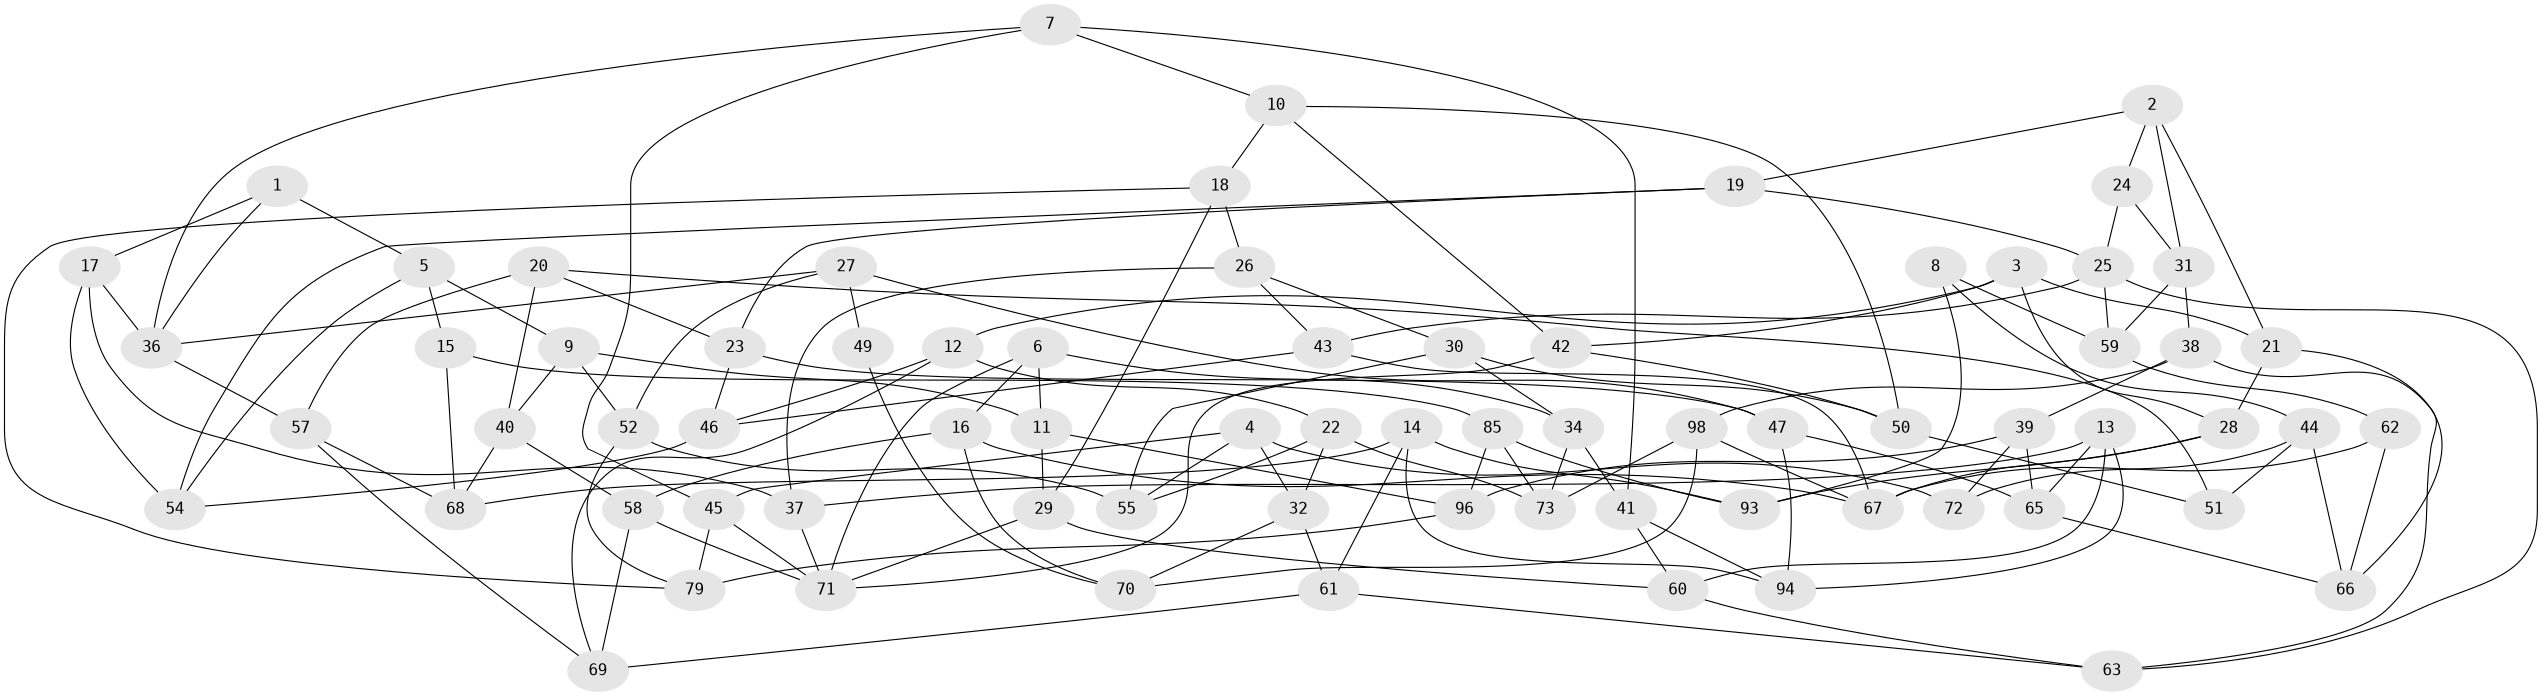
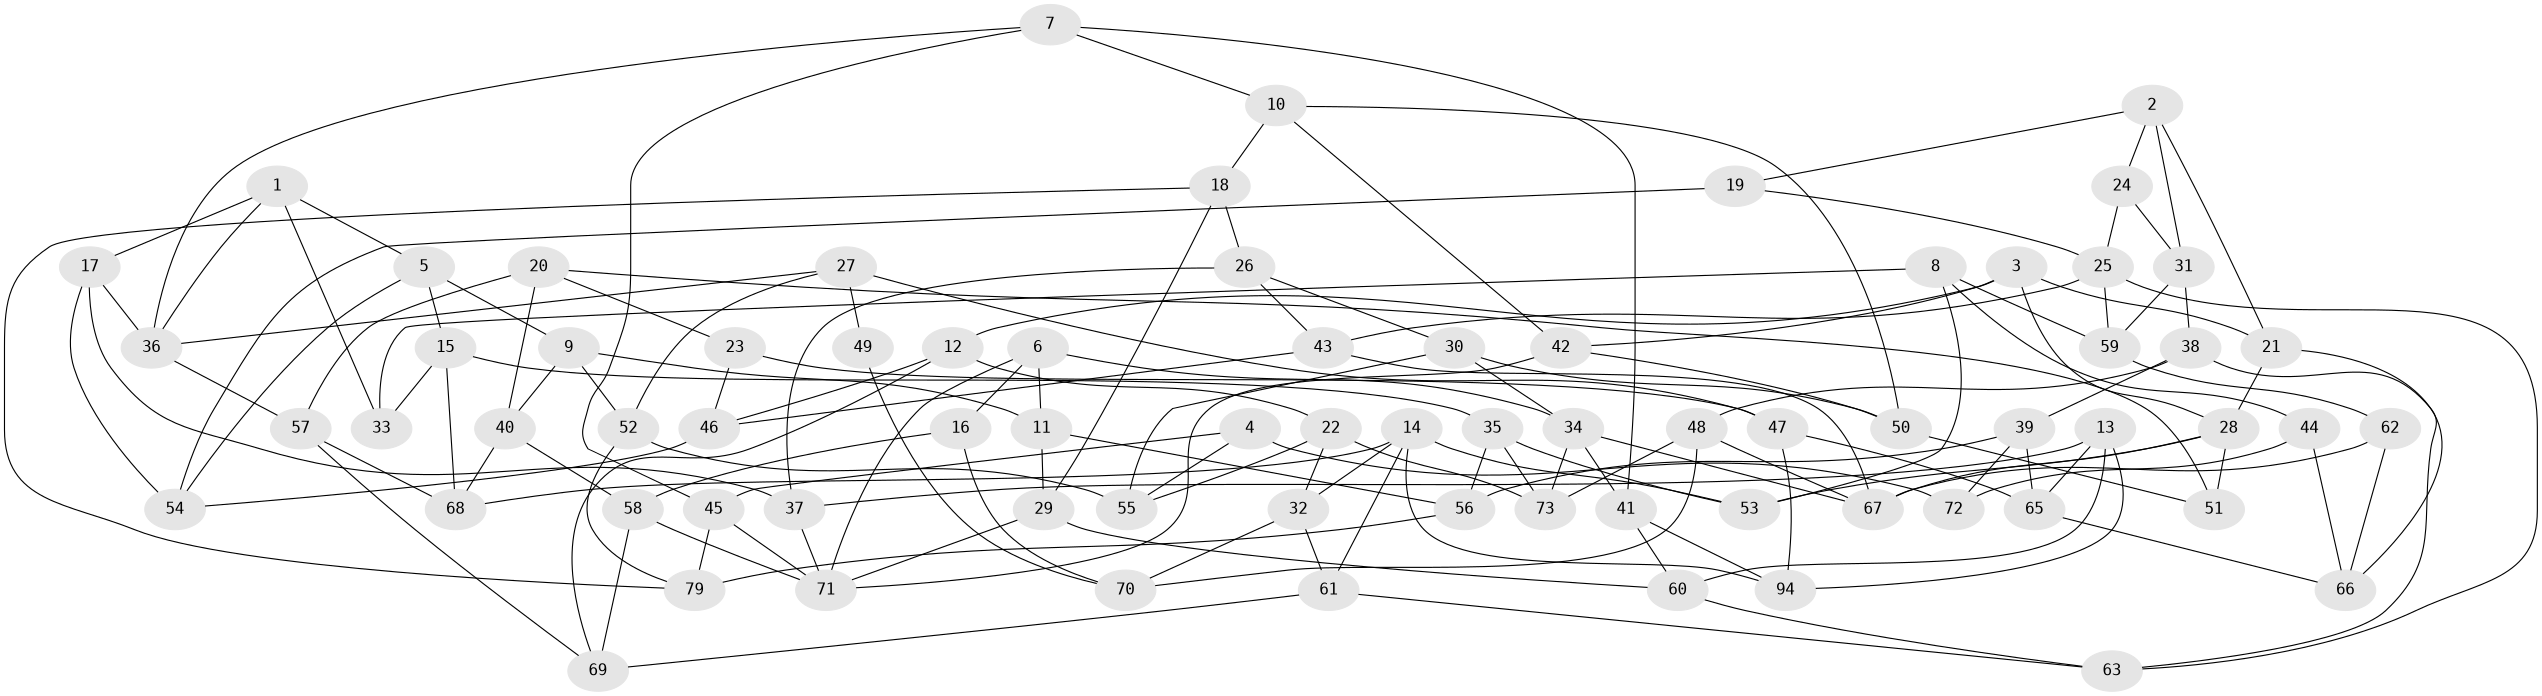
  graph {
    fontname="DejaVu Sans Mono"
    node [color=gray90 fontname="DejaVu Sans Mono" style=filled]
    edge [fontname="DejaVu Sans Mono"]
    1
    5
    17
+   33
    36
    9
    15
    54
    37
    57
    2
    19
    21
    24
    31
    23
    25
    28
    66
    59
    38
    3
    12
    42
    22
    46
    69
-   53 [label=93]
+   53
    67
    71
    50
    4
    32
    45
    55
    72
    61
    70
    n39 [label=79]
    11
    40
    52
    68
-   35 [label=85]
+   35
    6
    16
    34
    29
-   56 [label=96]
+   56
    58
    41
    73
    7
    10
    18
    60
    n57 [label=94]
    8
    44
    51
    62
    26
    13
    65
    63
    14
    43
    30
    47
    20
    27
    49
    39
-   48 [label=98]
+   48
    1 -- 5
    1 -- 17
+   1 -- 33
    1 -- 36
    5 -- 9
    5 -- 15
    5 -- 54
    17 -- 36
    17 -- 54
    17 -- 37
    36 -- 57
    9 -- 11
    9 -- 40
    9 -- 52
+   15 -- 33
    15 -- 68
    15 -- 35
    37 -- 71
    57 -- 69
    57 -- 68
    2 -- 19
    2 -- 21
    2 -- 24
    2 -- 31
    19 -- 54
-   19 -- 23
    19 -- 25
    21 -- 28
    21 -- 66
    24 -- 31
    24 -- 25
    31 -- 59
    31 -- 38
    23 -- 46
    23 -- 47
    25 -- 59
    25 -- 63
    25 -- 43
    28 -- 53
    28 -- 67
    59 -- 62
    38 -- 63
    38 -- 39
    38 -- 48
    3 -- 21
    3 -- 28
    3 -- 12
    3 -- 42
    12 -- 22
    12 -- 46
    12 -- 69
    42 -- 71
    42 -- 50
    22 -- 32
    22 -- 55
    22 -- 73
    46 -- 54
    50 -- 51
-   4 -- 32
+   14 -- 32
    4 -- 45
    4 -- 55
    4 -- 72
    32 -- 61
    32 -- 70
    45 -- 71
    45 -- n39
    61 -- 69
    61 -- 63
    11 -- 29
    11 -- 56
    40 -- 68
    40 -- 58
    52 -- 55
    52 -- n39
    35 -- 53
    35 -- 56
    35 -- 73
    6 -- 71
    6 -- 11
    6 -- 16
    6 -- 34
-   16 -- 67
+   34 -- 67
    16 -- 70
    16 -- 58
    34 -- 41
    34 -- 73
    29 -- 71
    29 -- 60
    56 -- n39
    58 -- 69
    58 -- 71
    41 -- 60
    41 -- n57
    7 -- 36
    7 -- 45
    7 -- 41
    7 -- 10
    10 -- 42
    10 -- 50
    10 -- 18
    18 -- n39
    18 -- 29
    18 -- 26
    60 -- 63
+   8 -- 33
    8 -- 59
    8 -- 53
    8 -- 44
    44 -- 66
    44 -- 72
-   44 -- 51
+   28 -- 51
    62 -- 66
    62 -- 67
    26 -- 37
    26 -- 43
    26 -- 30
    13 -- 37
    13 -- 60
    13 -- n57
    13 -- 65
    65 -- 66
    14 -- 53
    14 -- 61
    14 -- 68
    14 -- n57
    43 -- 46
    43 -- 67
    30 -- 50
    30 -- 55
    30 -- 34
    47 -- n57
    47 -- 65
    20 -- 57
    20 -- 23
    20 -- 40
    20 -- 51
    27 -- 36
    27 -- 52
    27 -- 47
    27 -- 49
    49 -- 70
    39 -- 72
    39 -- 56
    39 -- 65
    48 -- 67
    48 -- 70
    48 -- 73
  }
